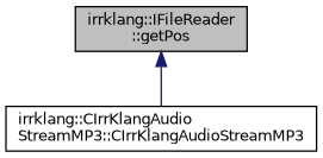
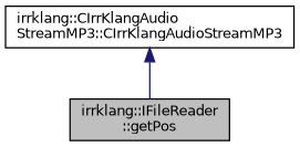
  digraph {
    rankdir=TB
    node [color=black fontname=Helvetica fontsize=10 shape=record]
    n1 [fillcolor=grey75 fontcolor=black height=0.2 label="irrklang::IFileReader\l::getPos" style=filled width=0.4]
    n2 [height=0.2 label="irrklang::CIrrKlangAudio\lStreamMP3::CIrrKlangAudioStreamMP3" width=0.4]
-   n1 -> n2 [color=midnightblue dir=back fontname=Helvetica fontsize=10 labelfontname=Helvetica labelfontsize=10 style=solid]
+   n2 -> n1 [color=midnightblue dir=back fontname=Helvetica fontsize=10 labelfontname=Helvetica labelfontsize=10 style=solid]
  }
